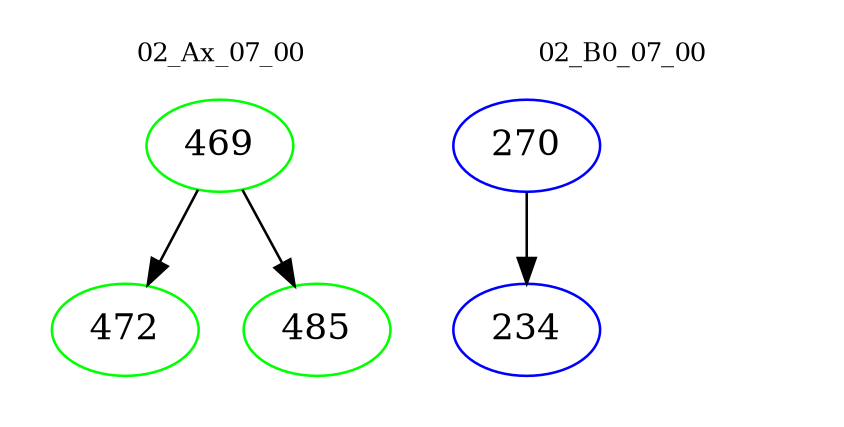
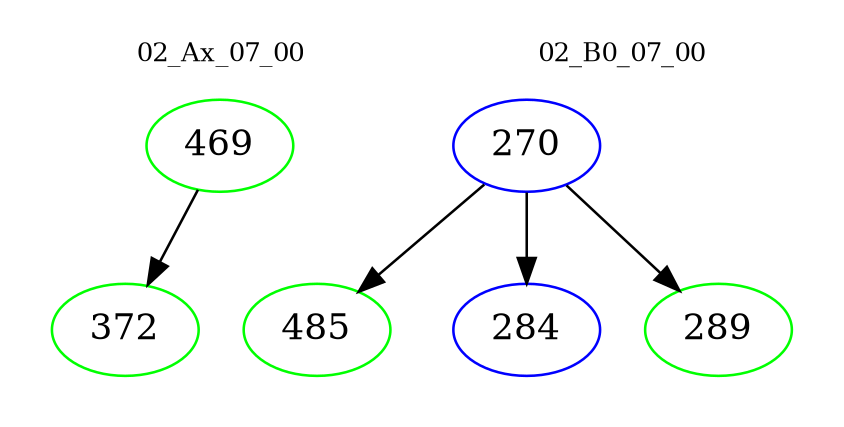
  digraph {
    node [color=green]
    edge [color=black]
    n1 [label=469]
    n2 [label=485]
-   n3 [label=472]
+   n3 [label=372]
    n4 [color=blue label=270]
-   n5 [color=blue label=234]
+   n5 [color=blue label=284]
+   n6 [label=289]
    subgraph cluster_1 {
      color=white
      fontsize=10
      label="02_Ax_07_00"
      n1
      n2
      n3
    }
    subgraph cluster_2 {
      color=white
      fontsize=10
      label="02_B0_07_00"
      n4
      n5
+     n6
    }
-   n1 -> n2
+   n4 -> n2
    n1 -> n3
    n4 -> n5
+   n4 -> n6
  }
